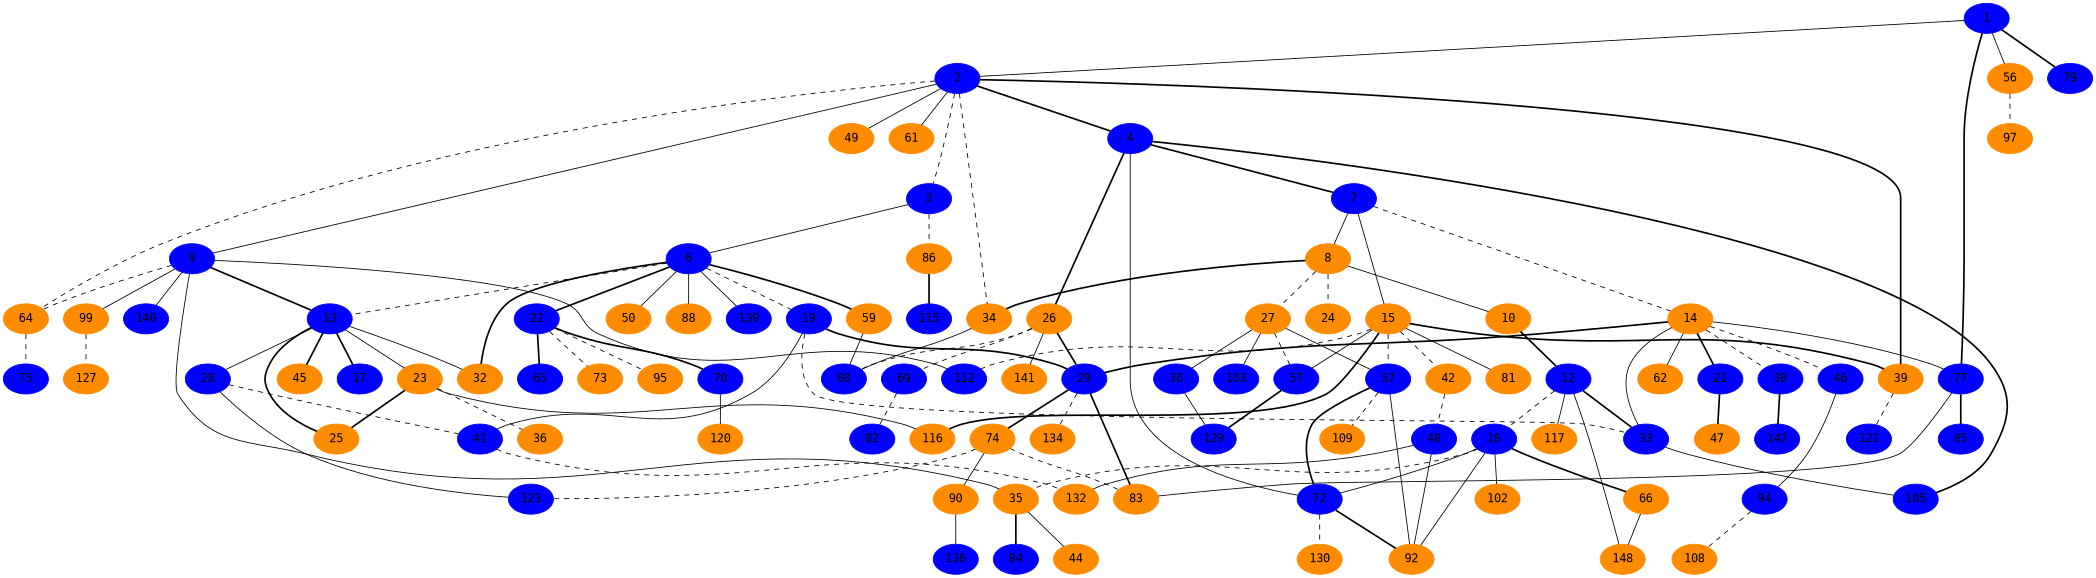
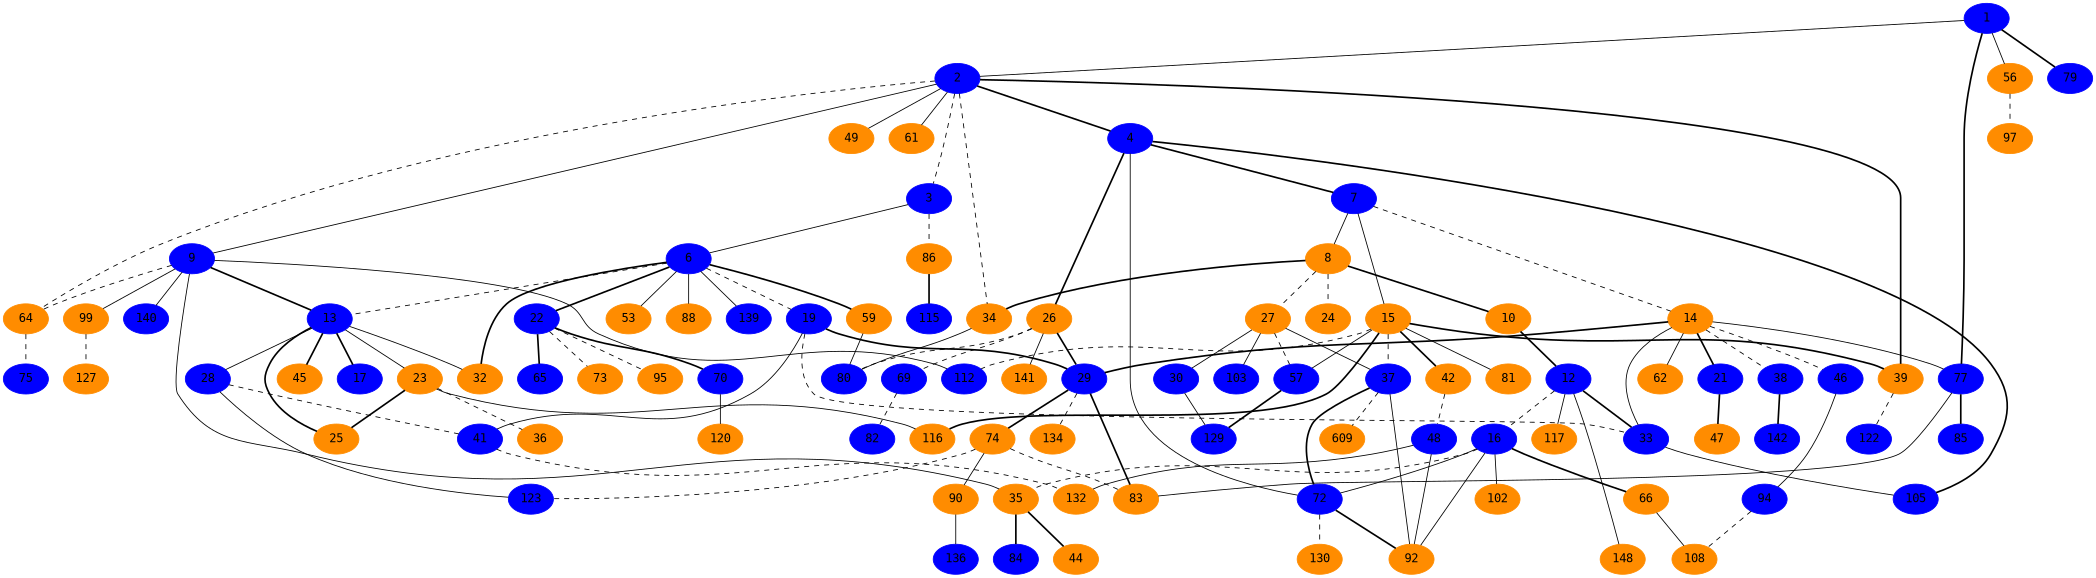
  graph {
    fontname="DejaVu Sans Mono"
    node [color=darkorange fontname="DejaVu Sans Mono" style=filled]
    edge [fontname="DejaVu Sans Mono" style=solid]
    1 [color=blue super="+5"]
    2 [color=blue super="+101"]
    56
    77 [color=blue super="+126"]
    79 [color=blue super="+104"]
    3 [color=blue]
    4 [color=blue]
    9 [color=blue super="+68"]
    34 [super="+131"]
    39 [super="+98"]
    49 [super="+100"]
    61
    64 [super="+135"]
    97
    83 [super="+125"]
    85 [color=blue]
    6 [color=blue super="+54"]
    86
    7 [color=blue super="+11"]
    26 [super="+58"]
    72 [color=blue super="+89"]
    105 [color=blue super="+107"]
    13 [color=blue super="+20"]
    35 [super="+50"]
    99
    112 [color=blue super="+124"]
    140 [color=blue]
    80 [color=blue super="+96"]
    122 [color=blue]
    75 [color=blue]
    19 [color=blue]
    22 [color=blue super="+60"]
    32 [super="+110"]
-   53 [label=50]
+   53
    59
    88
    139 [color=blue]
    115 [color=blue]
    8 [super="+51"]
    14 [super="+93"]
    15 [super="+52"]
    29 [color=blue super="+55"]
    69 [color=blue]
    141
    92 [super="+137"]
    130
    17 [color=blue]
    23 [super="+138"]
    25
    28 [color=blue super="+31"]
    45
    33 [color=blue super="+71"]
    41 [color=blue super="+66"]
    65 [color=blue]
    70 [color=blue]
    73
    95 [super="+106"]
    10
    24
    27 [super="+40"]
    21 [color=blue super="+76"]
    38 [color=blue super="+67"]
    46 [color=blue]
    62
    37 [color=blue super="+78"]
    42 [super="+119"]
    57 [color=blue]
    81
    116
    12 [color=blue super="+113"]
    30 [color=blue super="+111"]
    103 [color=blue]
    44
    84 [color=blue]
    127
    16 [color=blue super="+43"]
    117
    n78 [label=148]
    n79 [label=66]
    102
    36
    123 [color=blue]
    47
    74 [super="+91"]
    134
    142 [color=blue]
    94 [color=blue]
-   109
+   109 [label=609]
    48 [color=blue]
    129 [color=blue]
    108 [super="+128"]
    132 [super="+133"]
    120
    82 [color=blue super="+121"]
    90
    136 [color=blue]
    1 -- 2
    1 -- 56
    1 -- 77 [style=bold]
    1 -- 79 [style=bold]
    2 -- 3 [style=dashed]
    2 -- 4 [style=bold]
    2 -- 9
    2 -- 34 [style=dashed]
    2 -- 39 [style=bold]
    2 -- 49
    2 -- 61
    2 -- 64 [style=dashed]
    56 -- 97 [style=dashed]
    77 -- 83
    77 -- 85 [style=bold]
    3 -- 6
    3 -- 86 [style=dashed]
    4 -- 7 [style=bold]
    4 -- 26 [style=bold]
    4 -- 72
    4 -- 105 [style=bold]
    9 -- 64 [style=dashed]
    9 -- 13 [style=bold]
    9 -- 35
    9 -- 99
    9 -- 112
    9 -- 140
    34 -- 80
    39 -- 122 [style=dashed]
    64 -- 75 [style=dashed]
    6 -- 13 [style=dashed]
    6 -- 19 [style=dashed]
    6 -- 22 [style=bold]
    6 -- 32 [style=bold]
    6 -- 53
    6 -- 59 [style=bold]
    6 -- 88
    6 -- 139
    86 -- 115 [style=bold]
    7 -- 8
    7 -- 14 [style=dashed]
    7 -- 15
    26 -- 80 [style=dashed]
    26 -- 29 [style=bold]
    26 -- 69 [style=dashed]
    26 -- 141
    72 -- 92 [style=bold]
    72 -- 130 [style=dashed]
    13 -- 32
    13 -- 17 [style=bold]
    13 -- 23
    13 -- 25 [style=bold]
    13 -- 28
    13 -- 45 [style=bold]
-   35 -- 44
+   35 -- 44 [style=bold]
    35 -- 84 [style=bold]
    99 -- 127 [style=dashed]
    19 -- 29 [style=bold]
    19 -- 33 [style=dashed]
    19 -- 41
    22 -- 65 [style=bold]
    22 -- 70 [style=bold]
    22 -- 73 [style=dashed]
    22 -- 95 [style=dashed]
    59 -- 80
    8 -- 34 [style=bold]
-   8 -- 10
+   8 -- 10 [style=bold]
    8 -- 24 [style=dashed]
    8 -- 27 [style=dashed]
    14 -- 77
    14 -- 29 [style=bold]
    14 -- 33
    14 -- 21 [style=bold]
    14 -- 38 [style=dashed]
    14 -- 46 [style=dashed]
    14 -- 62
    15 -- 39 [style=bold]
    15 -- 112 [style=dashed]
    15 -- 37 [style=dashed]
-   15 -- 42 [style=dashed]
+   15 -- 42 [style=bold]
    15 -- 57
    15 -- 81
    15 -- 116 [style=bold]
    29 -- 83 [style=bold]
    29 -- 74 [style=bold]
    29 -- 134 [style=dashed]
    69 -- 82 [style=dashed]
    23 -- 25 [style=bold]
    23 -- 116
    23 -- 36 [style=dashed]
    28 -- 41 [style=dashed]
    28 -- 123
    33 -- 105
    41 -- 132 [style=dashed]
    70 -- 120
    10 -- 12 [style=bold]
    27 -- 37
    27 -- 57 [style=dashed]
    27 -- 30
    27 -- 103
    21 -- 47 [style=bold]
    38 -- 142 [style=bold]
    46 -- 94
    37 -- 72 [style=bold]
    37 -- 92
    37 -- 109 [style=dashed]
    42 -- 48 [style=dashed]
    57 -- 129 [style=bold]
    12 -- 33 [style=bold]
    12 -- 16 [style=dashed]
    12 -- 117
    12 -- n78
    30 -- 129
    16 -- 72
    16 -- 35 [style=dashed]
    16 -- 92
    16 -- n79 [style=bold]
    16 -- 102
-   n79 -- n78
+   n79 -- 108
    74 -- 83 [style=dashed]
    74 -- 123 [style=dashed]
    74 -- 90
    94 -- 108 [style=dashed]
    48 -- 92
    48 -- 132
    90 -- 136
  }
